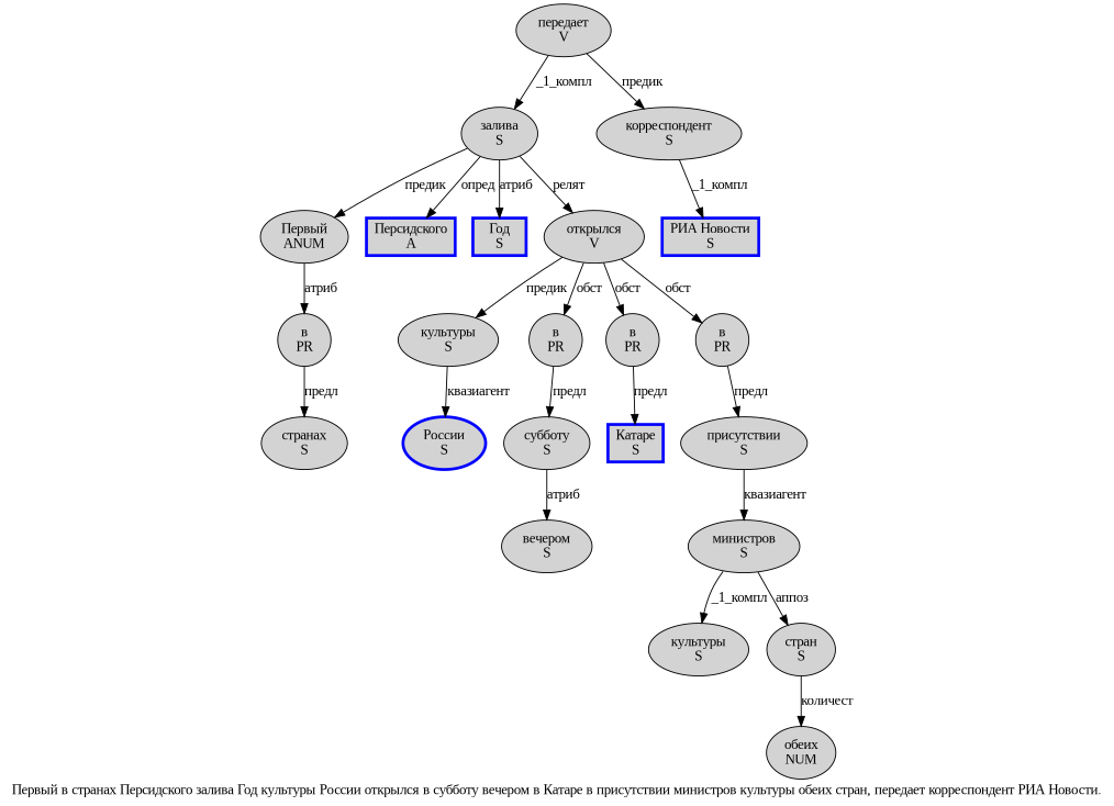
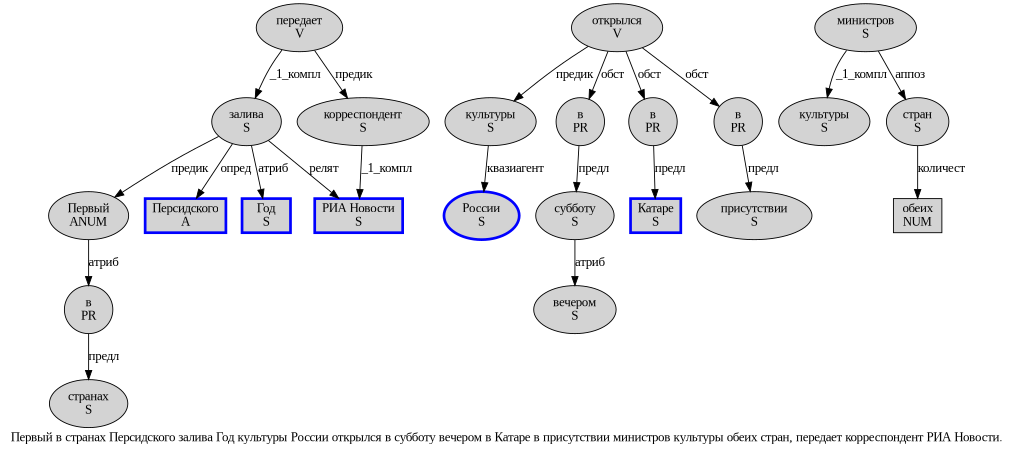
  digraph {
    fontname="Liberation Serif"
    label="Первый в странах Персидского залива Год культуры России открылся в субботу вечером в Катаре в присутствии министров культуры обеих стран, передает корреспондент РИА Новости."
    node [fillcolor=lightgray fontname="Liberation Serif" penwidth=1 shape=ellipse style=filled]
    edge [fontname="Liberation Serif"]
    n1 [label="Первый\nANUM"]
    n2 [label="в\nPR"]
    n3 [label="странах\nS"]
    n4 [color=blue label="Персидского\nA" penwidth=3 shape=box]
    n5 [label="залива\nS"]
    n6 [color=blue label="Год\nS" penwidth=3 shape=box]
    n7 [label="открылся\nV"]
    n8 [label="культуры\nS"]
    n9 [label="в\nPR"]
    n10 [label="в\nPR"]
    n11 [label="в\nPR"]
    n12 [color=blue label="России\nS" penwidth=3]
    n13 [label="субботу\nS"]
    n14 [color=blue label="Катаре\nS" penwidth=3 shape=box]
    n15 [label="присутствии\nS"]
    n16 [label="вечером\nS"]
    n17 [label="министров\nS"]
    n18 [label="культуры\nS"]
    n19 [label="стран\nS"]
-   n20 [label="обеих\nNUM"]
+   n20 [label="обеих\nNUM" shape=box]
    n21 [label="передает\nV"]
    n22 [label="корреспондент\nS"]
    n23 [color=blue label="РИА Новости\nS" penwidth=3 shape=box]
    n1 -> n2 [label="атриб"]
    n2 -> n3 [label="предл"]
    n5 -> n1 [label="предик"]
    n5 -> n4 [label="опред"]
    n5 -> n6 [label="атриб"]
-   n5 -> n7 [label="релят"]
+   n5 -> n23 [label="релят"]
    n7 -> n8 [label="предик"]
    n7 -> n9 [label="обст"]
    n7 -> n10 [label="обст"]
    n7 -> n11 [label="обст"]
    n8 -> n12 [label="квазиагент"]
    n9 -> n13 [label="предл"]
    n10 -> n14 [label="предл"]
    n11 -> n15 [label="предл"]
    n13 -> n16 [label="атриб"]
-   n15 -> n17 [label="квазиагент"]
    n17 -> n18 [label="_1_компл"]
    n17 -> n19 [label="аппоз"]
    n19 -> n20 [label="количест"]
    n21 -> n5 [label="_1_компл"]
    n21 -> n22 [label="предик"]
    n22 -> n23 [label="_1_компл"]
  }
